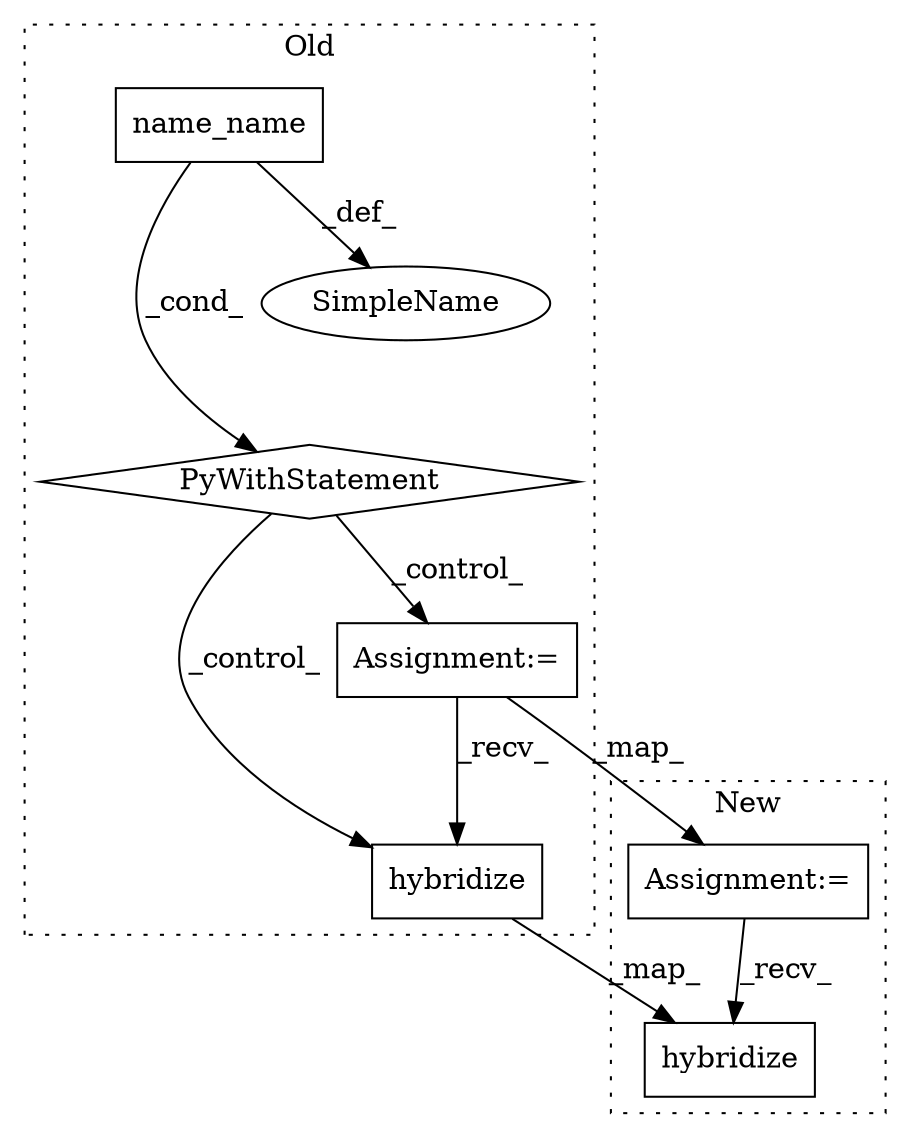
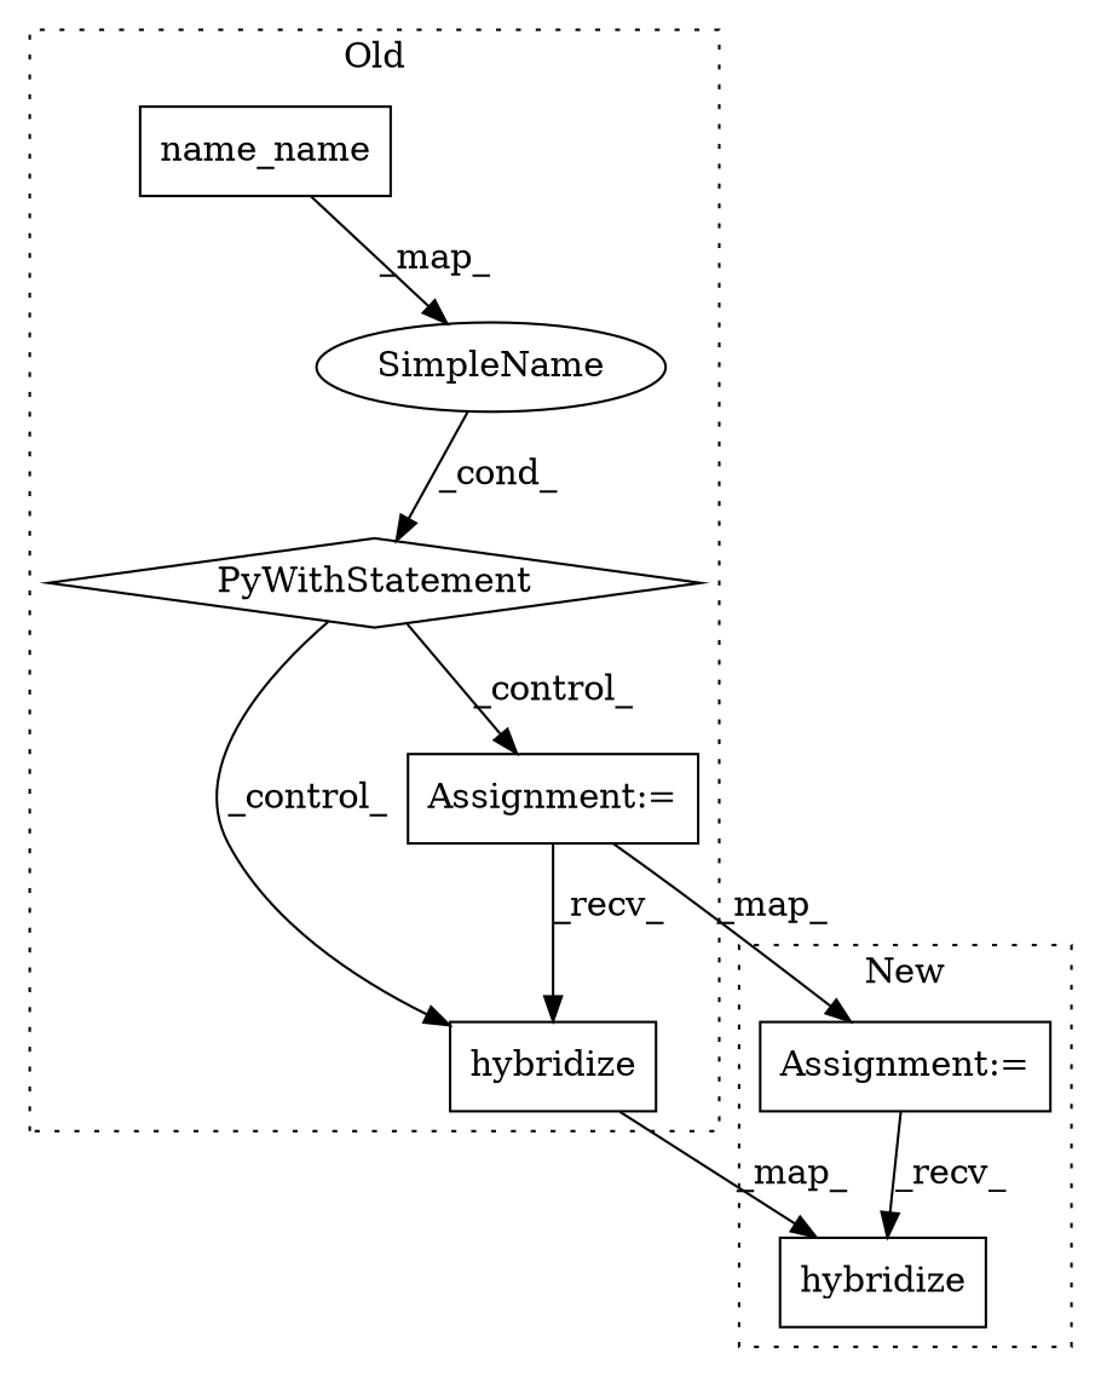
  digraph {
    node [a=32 l=11 shape=box]
    n1 [label=hybridize s=6721]
    n2 [a=7 l=1 label="Assignment:=" s=6514]
    n3 [a=104 l="10,2" label=PyWithStatement s="6465,6492" shape=diamond]
    n4 [l=12 label=name_name s=6480]
    n5 [a=42 label=SimpleName shape=ellipse l=""]
    n6 [label=hybridize s=5771]
    n7 [a=7 l=1 label="Assignment:=" s=5564]
    subgraph cluster_1 {
      label=Old
      style=dotted
      n1
      n2
      n3
      n4
      n5
    }
    subgraph cluster_2 {
      label=New
      style=dotted
      n6
      n7
    }
    n1 -> n6 [label=_map_]
    n2 -> n1 [label=_recv_]
    n2 -> n7 [label=_map_]
    n3 -> n1 [label=_control_]
    n3 -> n2 [label=_control_]
-   n4 -> n5 [label=_def_]
-   n4 -> n3 [label=_cond_]
+   n4 -> n5 [label=_map_]
+   n5 -> n3 [label=_cond_]
    n7 -> n6 [label=_recv_]
  }
